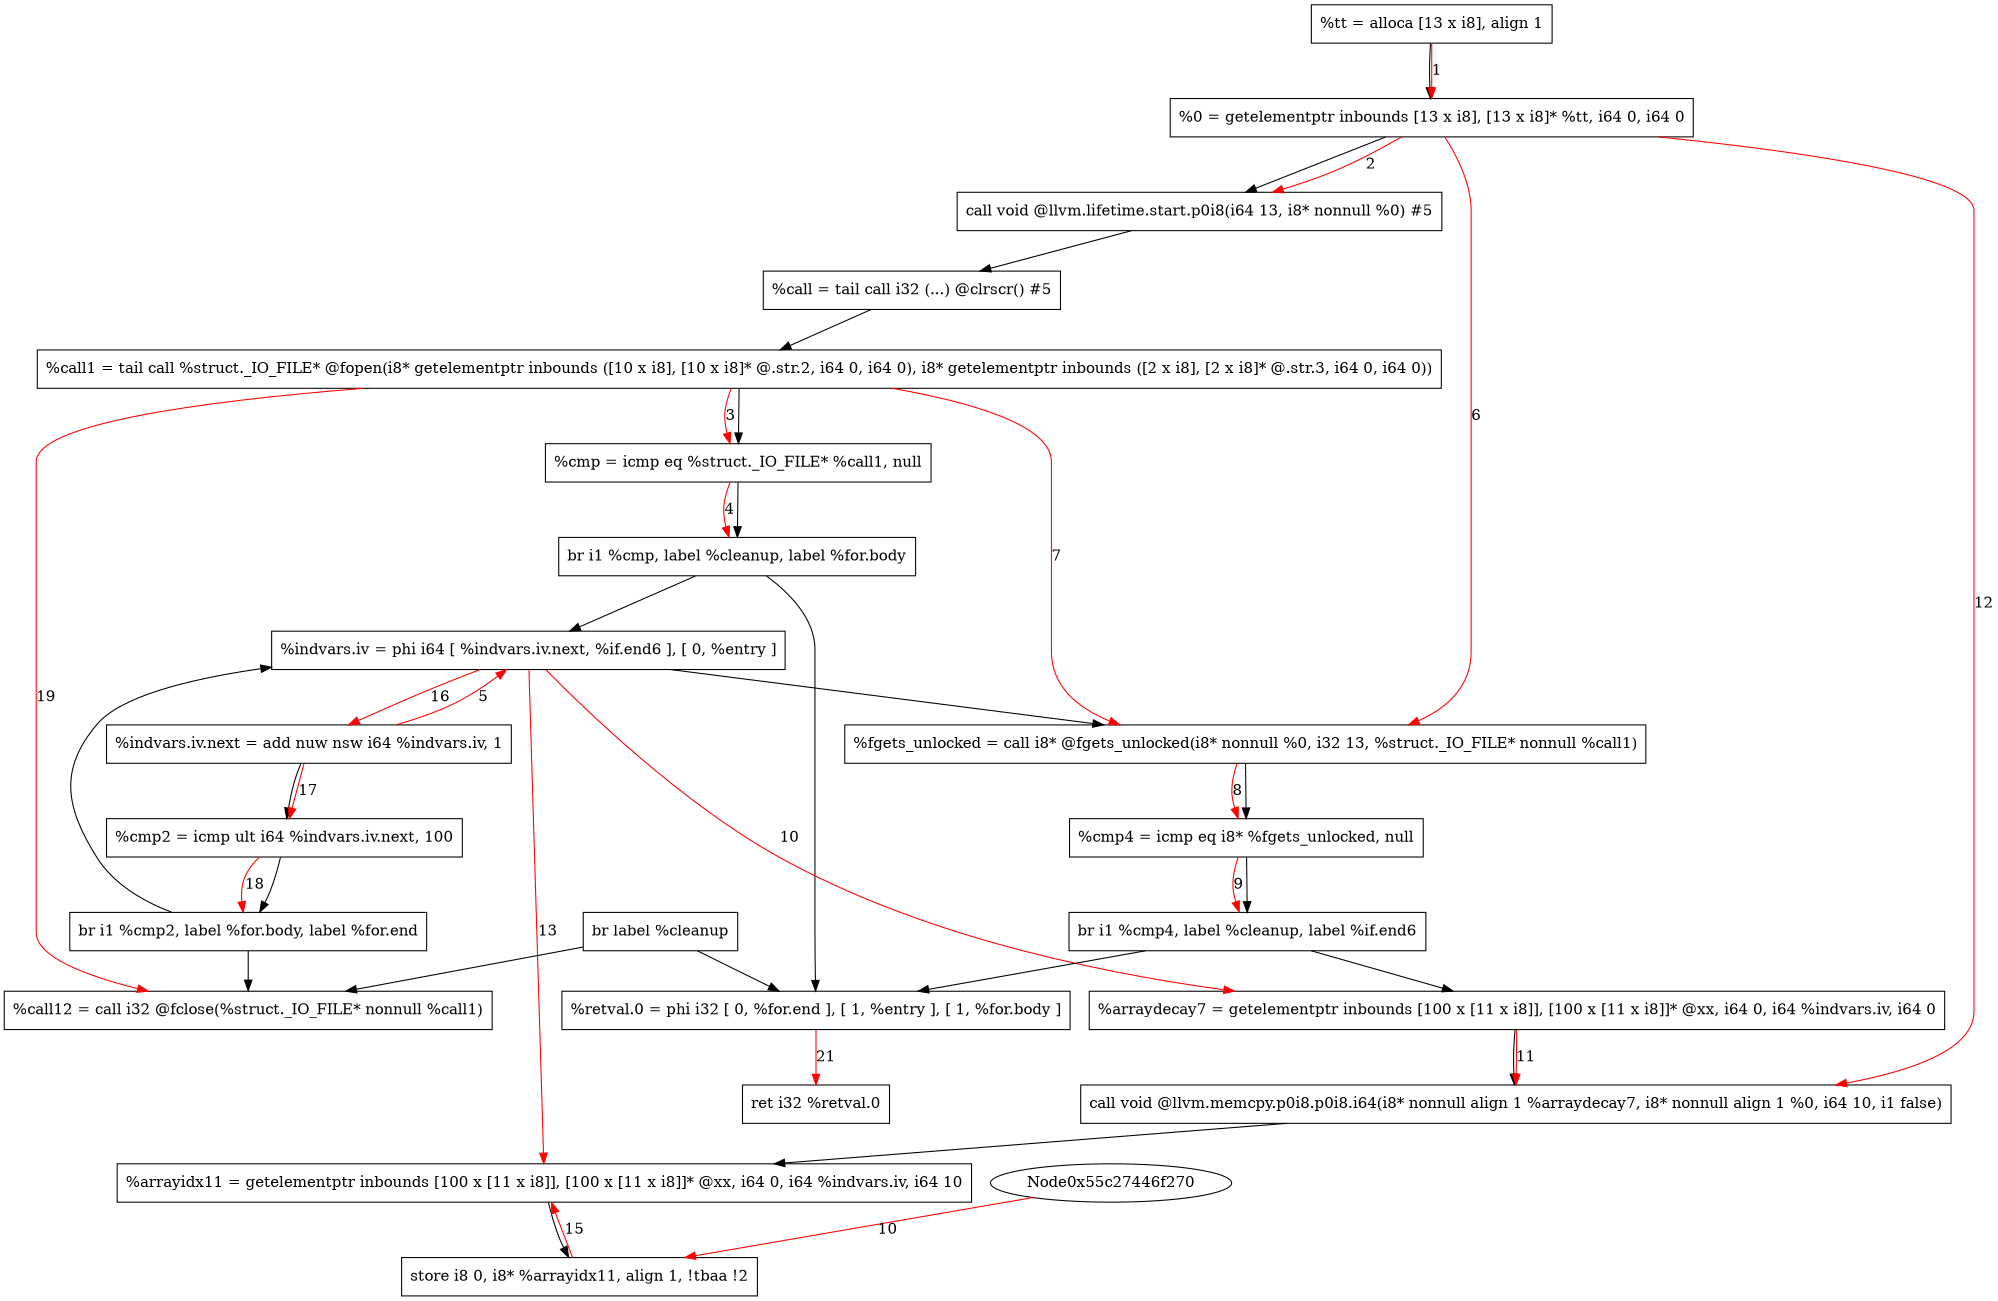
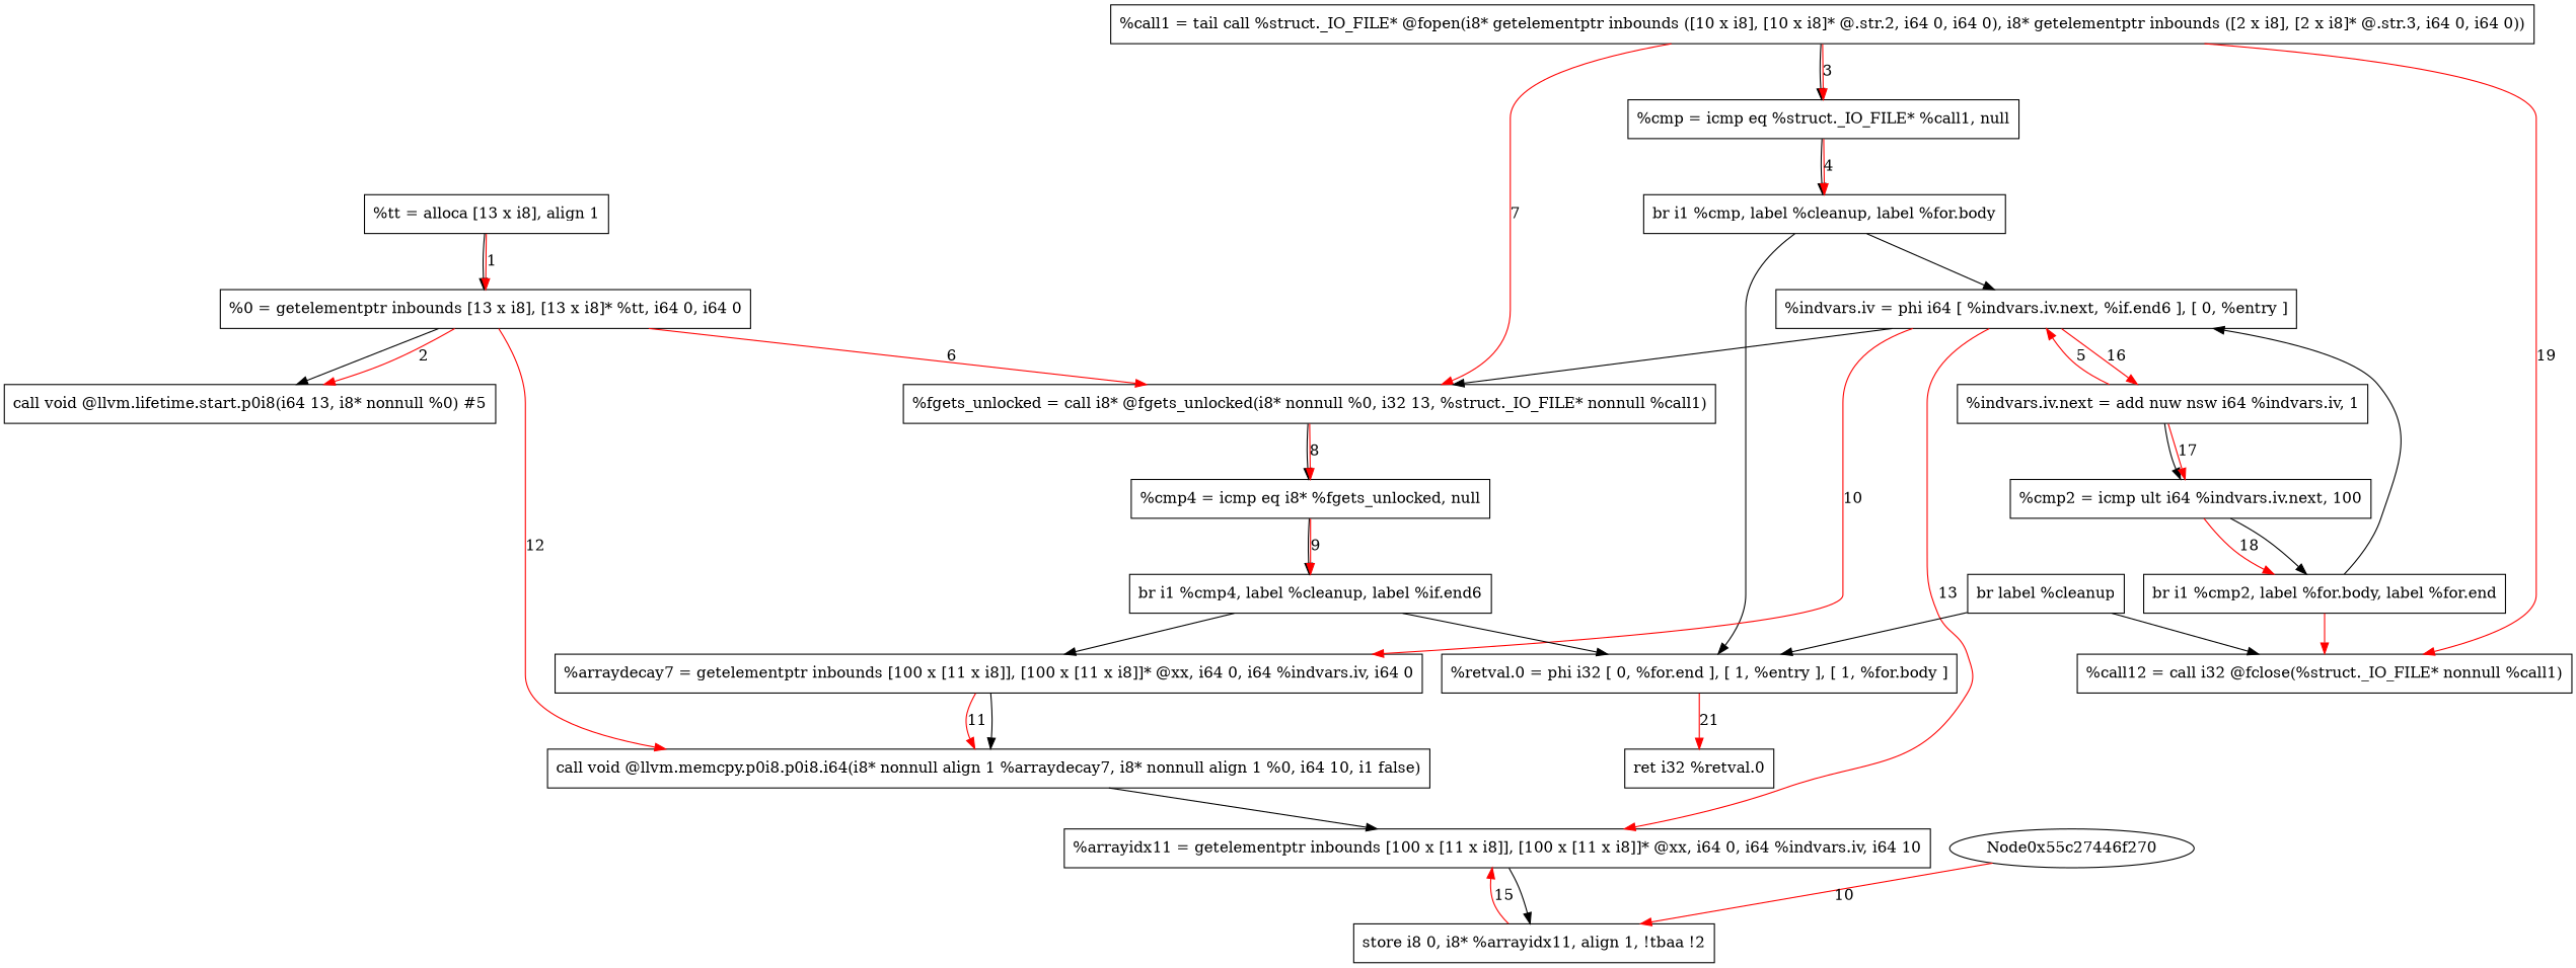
  digraph {
    node [shape=record]
    n1 [label="  %tt = alloca [13 x i8], align 1"]
    n2 [label="  %0 = getelementptr inbounds [13 x i8], [13 x i8]* %tt, i64 0, i64 0"]
    n3 [label="  call void @llvm.lifetime.start.p0i8(i64 13, i8* nonnull %0) #5"]
    n4 [label="  %fgets_unlocked = call i8* @fgets_unlocked(i8* nonnull %0, i32 13, %struct._IO_FILE* nonnull %call1)"]
    n5 [label="  call void @llvm.memcpy.p0i8.p0i8.i64(i8* nonnull align 1 %arraydecay7, i8* nonnull align 1 %0, i64 10, i1 false)"]
-   n6 [label="  %call = tail call i32 (...) @clrscr() #5"]
    n7 [label="  %cmp4 = icmp eq i8* %fgets_unlocked, null"]
    n8 [label="  %arrayidx11 = getelementptr inbounds [100 x [11 x i8]], [100 x [11 x i8]]* @xx, i64 0, i64 %indvars.iv, i64 10"]
    n9 [label="  %call1 = tail call %struct._IO_FILE* @fopen(i8* getelementptr inbounds ([10 x i8], [10 x i8]* @.str.2, i64 0, i64 0), i8* getelementptr inbounds ([2 x i8], [2 x i8]* @.str.3, i64 0, i64 0))"]
    n10 [label="  %cmp = icmp eq %struct._IO_FILE* %call1, null"]
    n11 [label="  %call12 = call i32 @fclose(%struct._IO_FILE* nonnull %call1)"]
    n12 [label="  br i1 %cmp, label %cleanup, label %for.body"]
    n13 [label="  %indvars.iv = phi i64 [ %indvars.iv.next, %if.end6 ], [ 0, %entry ]"]
    n14 [label="  %retval.0 = phi i32 [ 0, %for.end ], [ 1, %entry ], [ 1, %for.body ]"]
    n15 [label="  %arraydecay7 = getelementptr inbounds [100 x [11 x i8]], [100 x [11 x i8]]* @xx, i64 0, i64 %indvars.iv, i64 0"]
    n16 [label="  %indvars.iv.next = add nuw nsw i64 %indvars.iv, 1"]
    n17 [label="  ret i32 %retval.0"]
    n18 [label="  store i8 0, i8* %arrayidx11, align 1, !tbaa !2"]
    n19 [label="  %cmp2 = icmp ult i64 %indvars.iv.next, 100"]
    n20 [label="  br i1 %cmp4, label %cleanup, label %if.end6"]
    n21 [label="  br i1 %cmp2, label %for.body, label %for.end"]
    n22 [label="  br label %cleanup"]
    Node0x55c27446f270 [shape=""]
    n1 -> n2
    n1 -> n2 [color=red label=1]
    n2 -> n3
    n2 -> n3 [color=red label=2]
    n2 -> n4 [color=red label=6]
    n2 -> n5 [color=red label=12]
-   n3 -> n6
    n4 -> n7
    n4 -> n7 [color=red label=8]
    n5 -> n8
-   n6 -> n9
    n7 -> n20
    n7 -> n20 [color=red label=9]
    n8 -> n18
    n9 -> n4 [color=red label=7]
    n9 -> n10
    n9 -> n10 [color=red label=3]
    n9 -> n11 [color=red label=19]
    n10 -> n12
    n10 -> n12 [color=red label=4]
    n12 -> n13
    n12 -> n14
    n13 -> n4
    n13 -> n8 [color=red label=13]
    n13 -> n15 [color=red label=10]
    n13 -> n16 [color=red label=16]
    n14 -> n17 [color=red label=21]
    n15 -> n5
    n15 -> n5 [color=red label=11]
    n16 -> n13 [color=red label=5]
    n16 -> n19
    n16 -> n19 [color=red label=17]
    n18 -> n8 [color=red label=15]
    n19 -> n21
    n19 -> n21 [color=red label=18]
    n20 -> n14
    n20 -> n15
-   n21 -> n11
+   n21 -> n11 [color=red]
    n21 -> n13
    n22 -> n11
    n22 -> n14
    Node0x55c27446f270 -> n18 [color=red label=10]
  }
